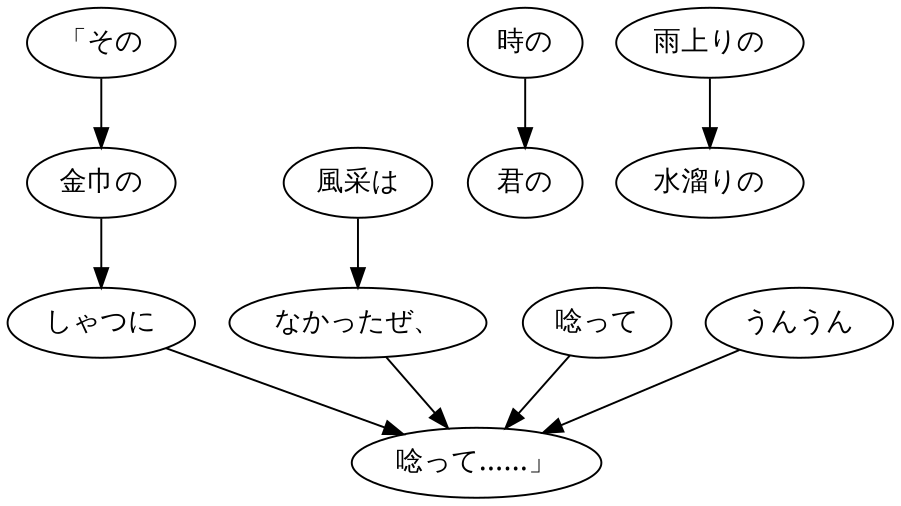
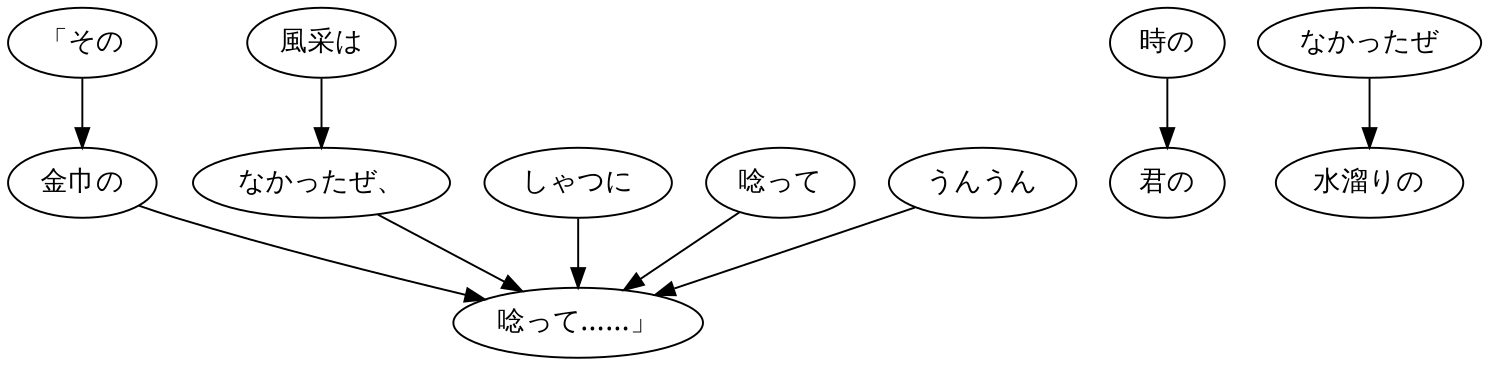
  digraph {
    fontname="PT Serif"
    node [fontname="PT Serif"]
    edge [fontname="PT Serif"]
    n1 [label="「その"]
    n2 [label="金巾の"]
    n3 [label="時の"]
    n4 [label="君の"]
    n5 [label="風采は"]
    n6 [label="なかったぜ、"]
    n7 [label="唸って……」"]
    n8 [label="しゃつに"]
    n9 [label="唸って"]
-   n10 [label="雨上りの"]
+   n10 [label="なかったぜ"]
    n11 [label="水溜りの"]
    n12 [label="うんうん"]
    n1 -> n2
-   n2 -> n8
+   n2 -> n7
    n3 -> n4
    n5 -> n6
    n6 -> n7
    n8 -> n7
    n9 -> n7
    n10 -> n11
    n12 -> n7
  }
